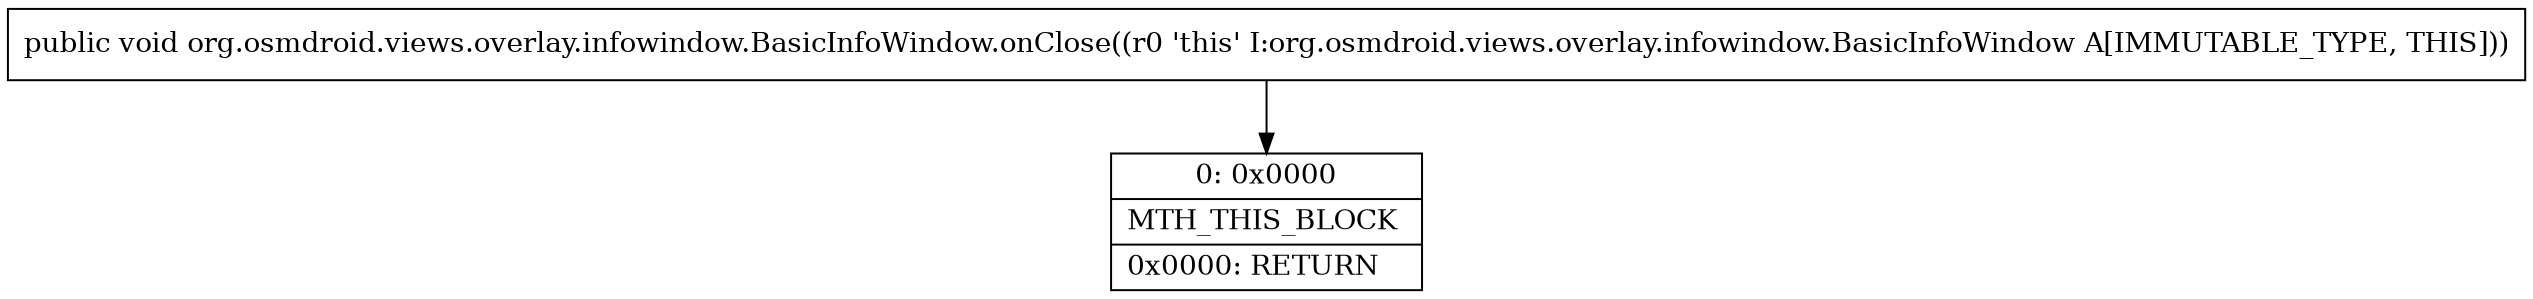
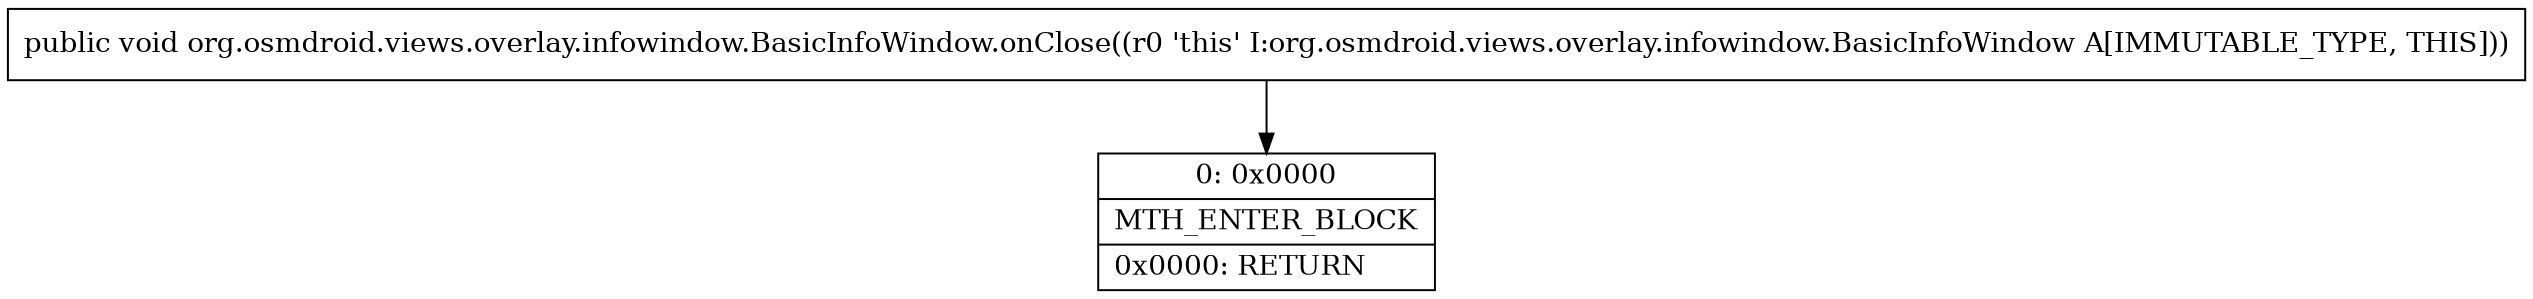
  digraph {
    node [shape=record]
-   n1 [label="{0\:\ 0x0000|MTH_THIS_BLOCK\l|0x0000: RETURN   \l}"]
+   n1 [label="{0\:\ 0x0000|MTH_ENTER_BLOCK\l|0x0000: RETURN   \l}"]
    n2 [label="{public void org.osmdroid.views.overlay.infowindow.BasicInfoWindow.onClose((r0 'this' I:org.osmdroid.views.overlay.infowindow.BasicInfoWindow A[IMMUTABLE_TYPE, THIS])) }"]
    n2 -> n1
  }
